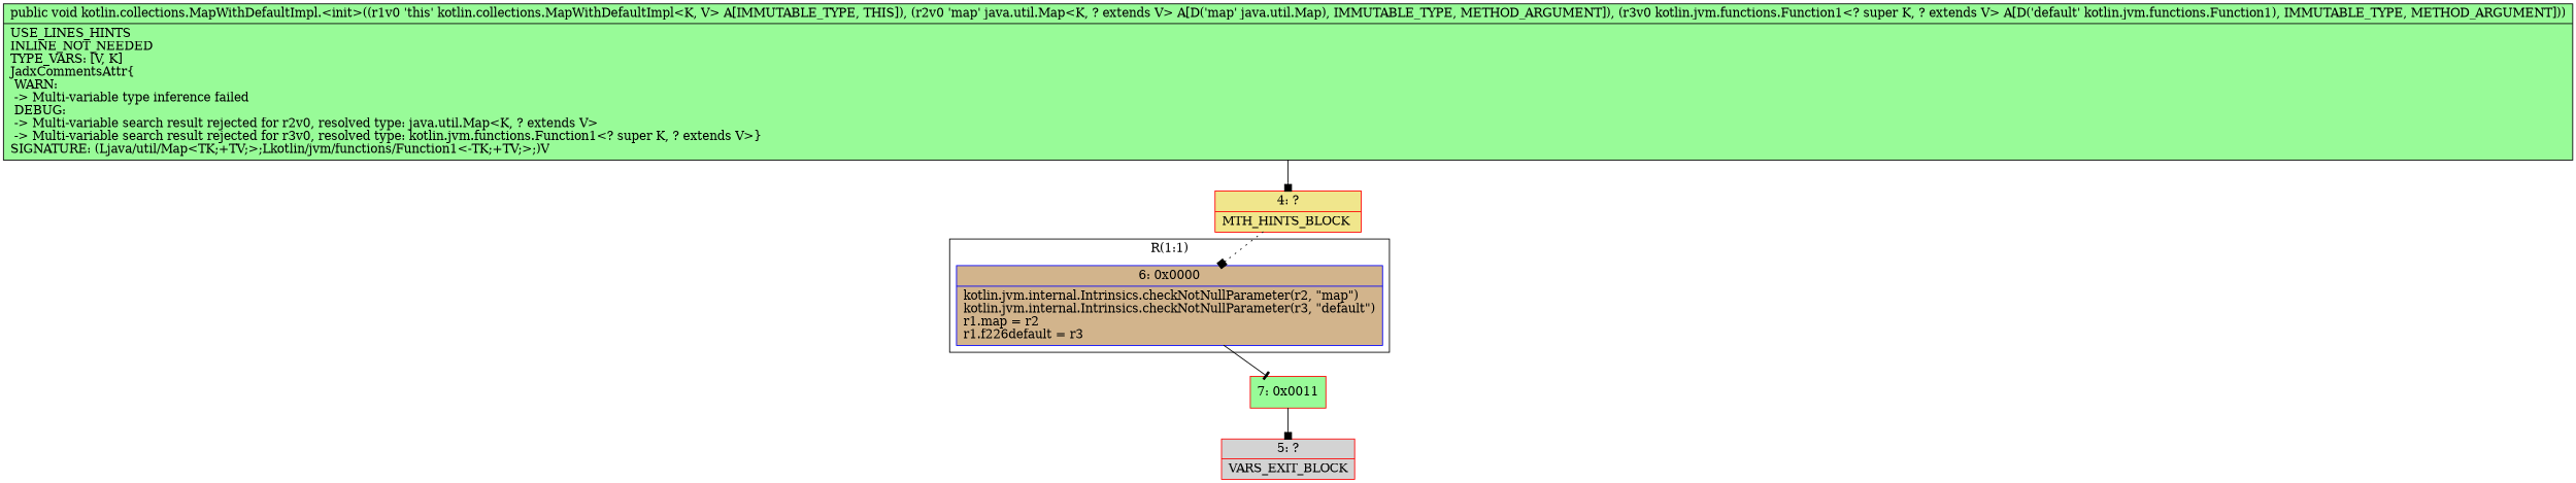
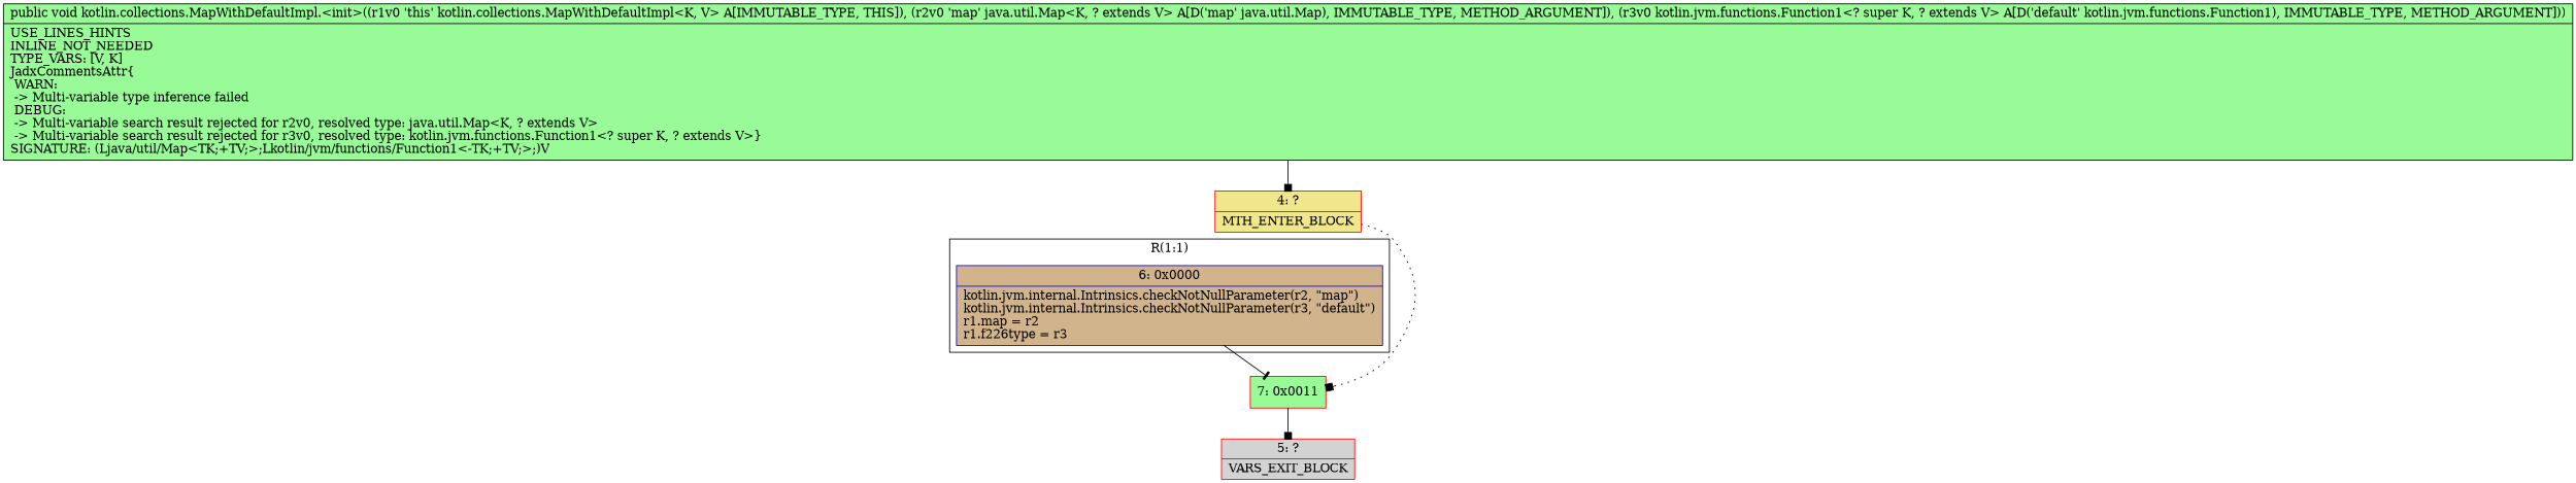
  digraph {
    node [color=red fillcolor=palegreen shape=record style=filled]
    edge [arrowhead=box style=solid]
-   n1 [color=blue fillcolor=tan label="{6\:\ 0x0000|kotlin.jvm.internal.Intrinsics.checkNotNullParameter(r2, \"map\")\lkotlin.jvm.internal.Intrinsics.checkNotNullParameter(r3, \"default\")\lr1.map = r2\lr1.f226default = r3\l}"]
+   n1 [color=blue fillcolor=tan label="{6\:\ 0x0000|kotlin.jvm.internal.Intrinsics.checkNotNullParameter(r2, \"map\")\lkotlin.jvm.internal.Intrinsics.checkNotNullParameter(r3, \"default\")\lr1.map = r2\lr1.f226type = r3\l}"]
    n2 [label="{7\:\ 0x0011}"]
    n3 [fillcolor=lightgrey label="{5\:\ ?|VARS_EXIT_BLOCK\l}"]
-   n4 [fillcolor=khaki label="{4\:\ ?|MTH_HINTS_BLOCK\l}"]
+   n4 [fillcolor=khaki label="{4\:\ ?|MTH_ENTER_BLOCK\l}"]
    n5 [label="{public void kotlin.collections.MapWithDefaultImpl.\<init\>((r1v0 'this' kotlin.collections.MapWithDefaultImpl\<K, V\> A[IMMUTABLE_TYPE, THIS]), (r2v0 'map' java.util.Map\<K, ? extends V\> A[D('map' java.util.Map), IMMUTABLE_TYPE, METHOD_ARGUMENT]), (r3v0 kotlin.jvm.functions.Function1\<? super K, ? extends V\> A[D('default' kotlin.jvm.functions.Function1), IMMUTABLE_TYPE, METHOD_ARGUMENT]))  | USE_LINES_HINTS\lINLINE_NOT_NEEDED\lTYPE_VARS: [V, K]\lJadxCommentsAttr\{\l WARN: \l \-\> Multi\-variable type inference failed\l DEBUG: \l \-\> Multi\-variable search result rejected for r2v0, resolved type: java.util.Map\<K, ? extends V\>\l \-\> Multi\-variable search result rejected for r3v0, resolved type: kotlin.jvm.functions.Function1\<? super K, ? extends V\>\}\lSIGNATURE: (Ljava\/util\/Map\<TK;+TV;\>;Lkotlin\/jvm\/functions\/Function1\<\-TK;+TV;\>;)V\l}" color=""]
    subgraph cluster_1 {
      label="R(1:1)"
      n1
    }
    n1 -> n2 [arrowhead=tee]
    n2 -> n3
-   n4 -> n1 [style=dotted]
+   n4 -> n2 [style=dotted]
    n5 -> n4
  }
